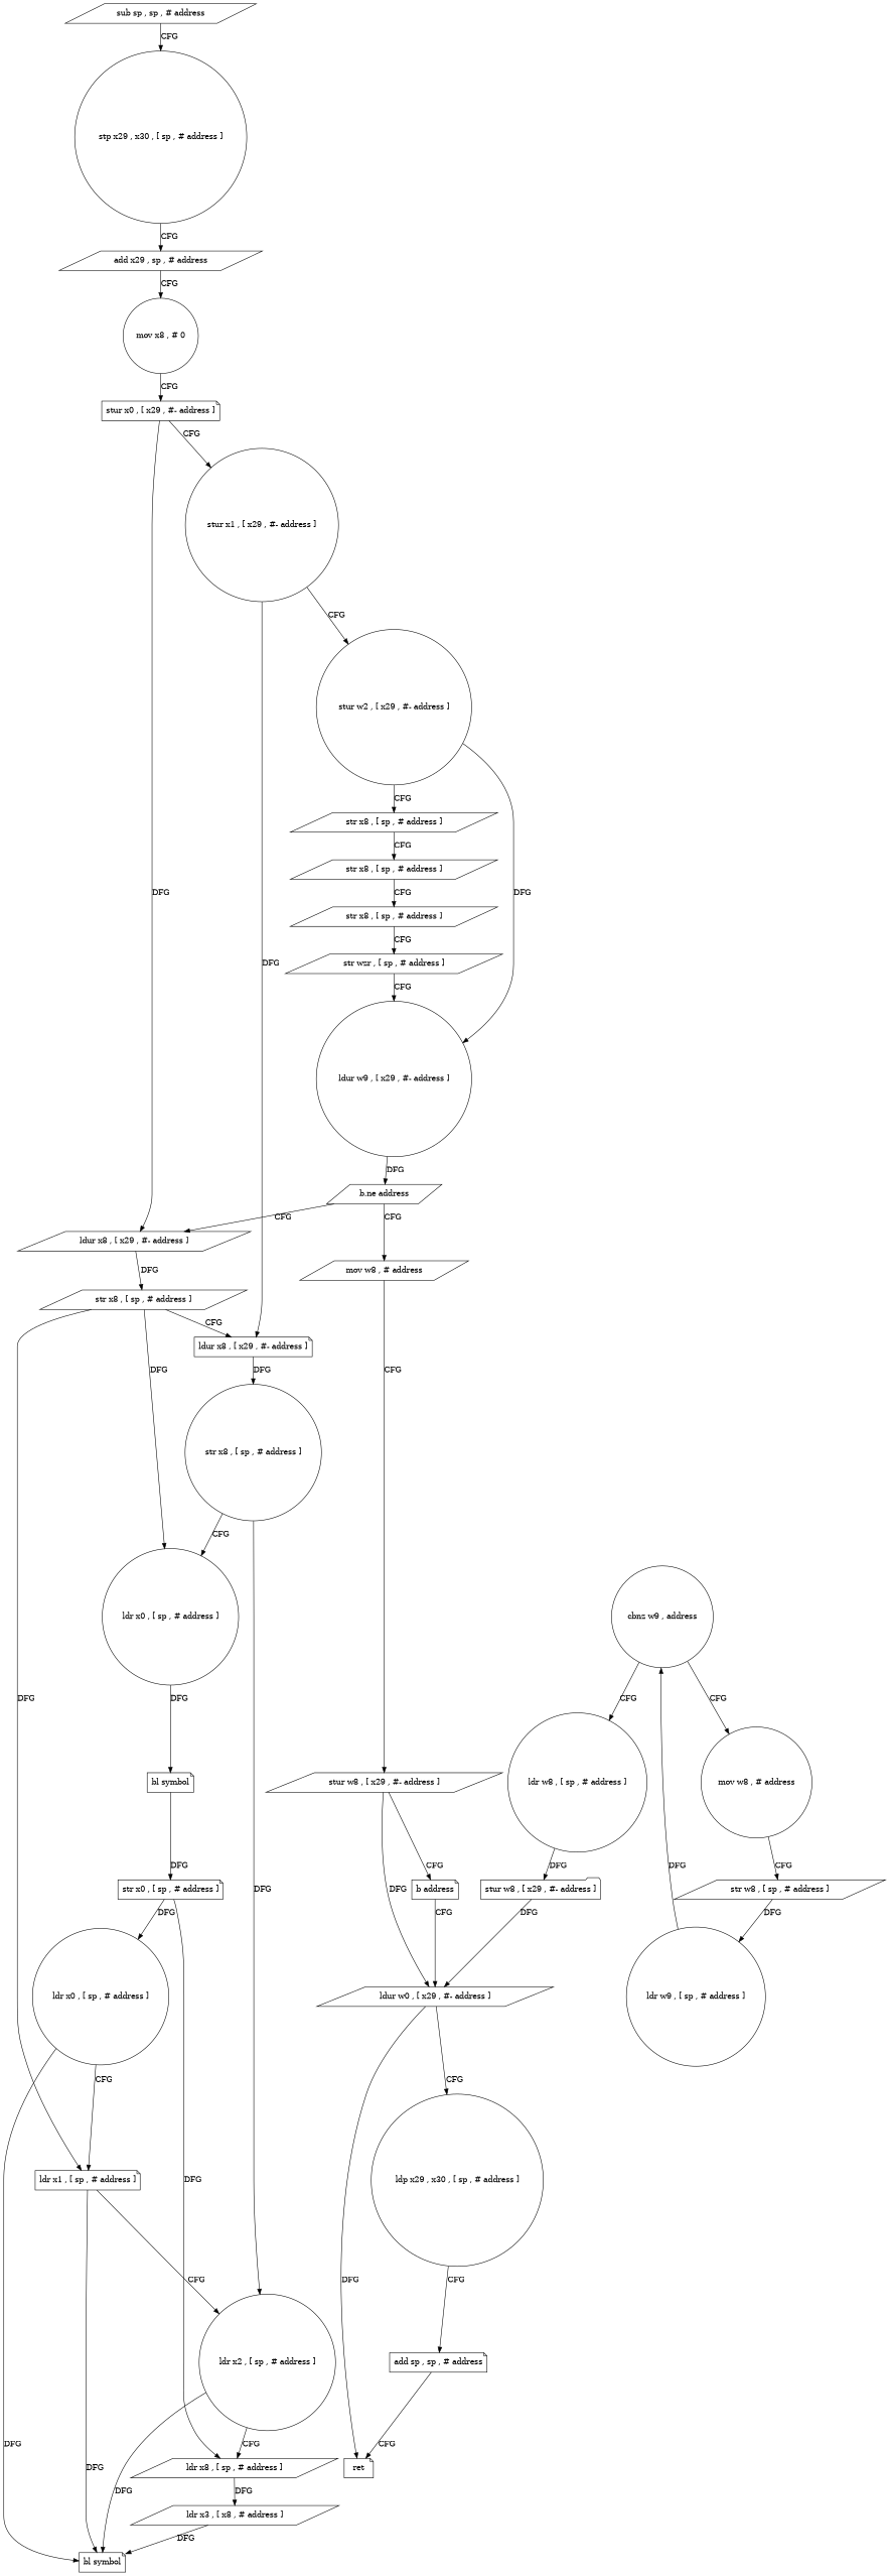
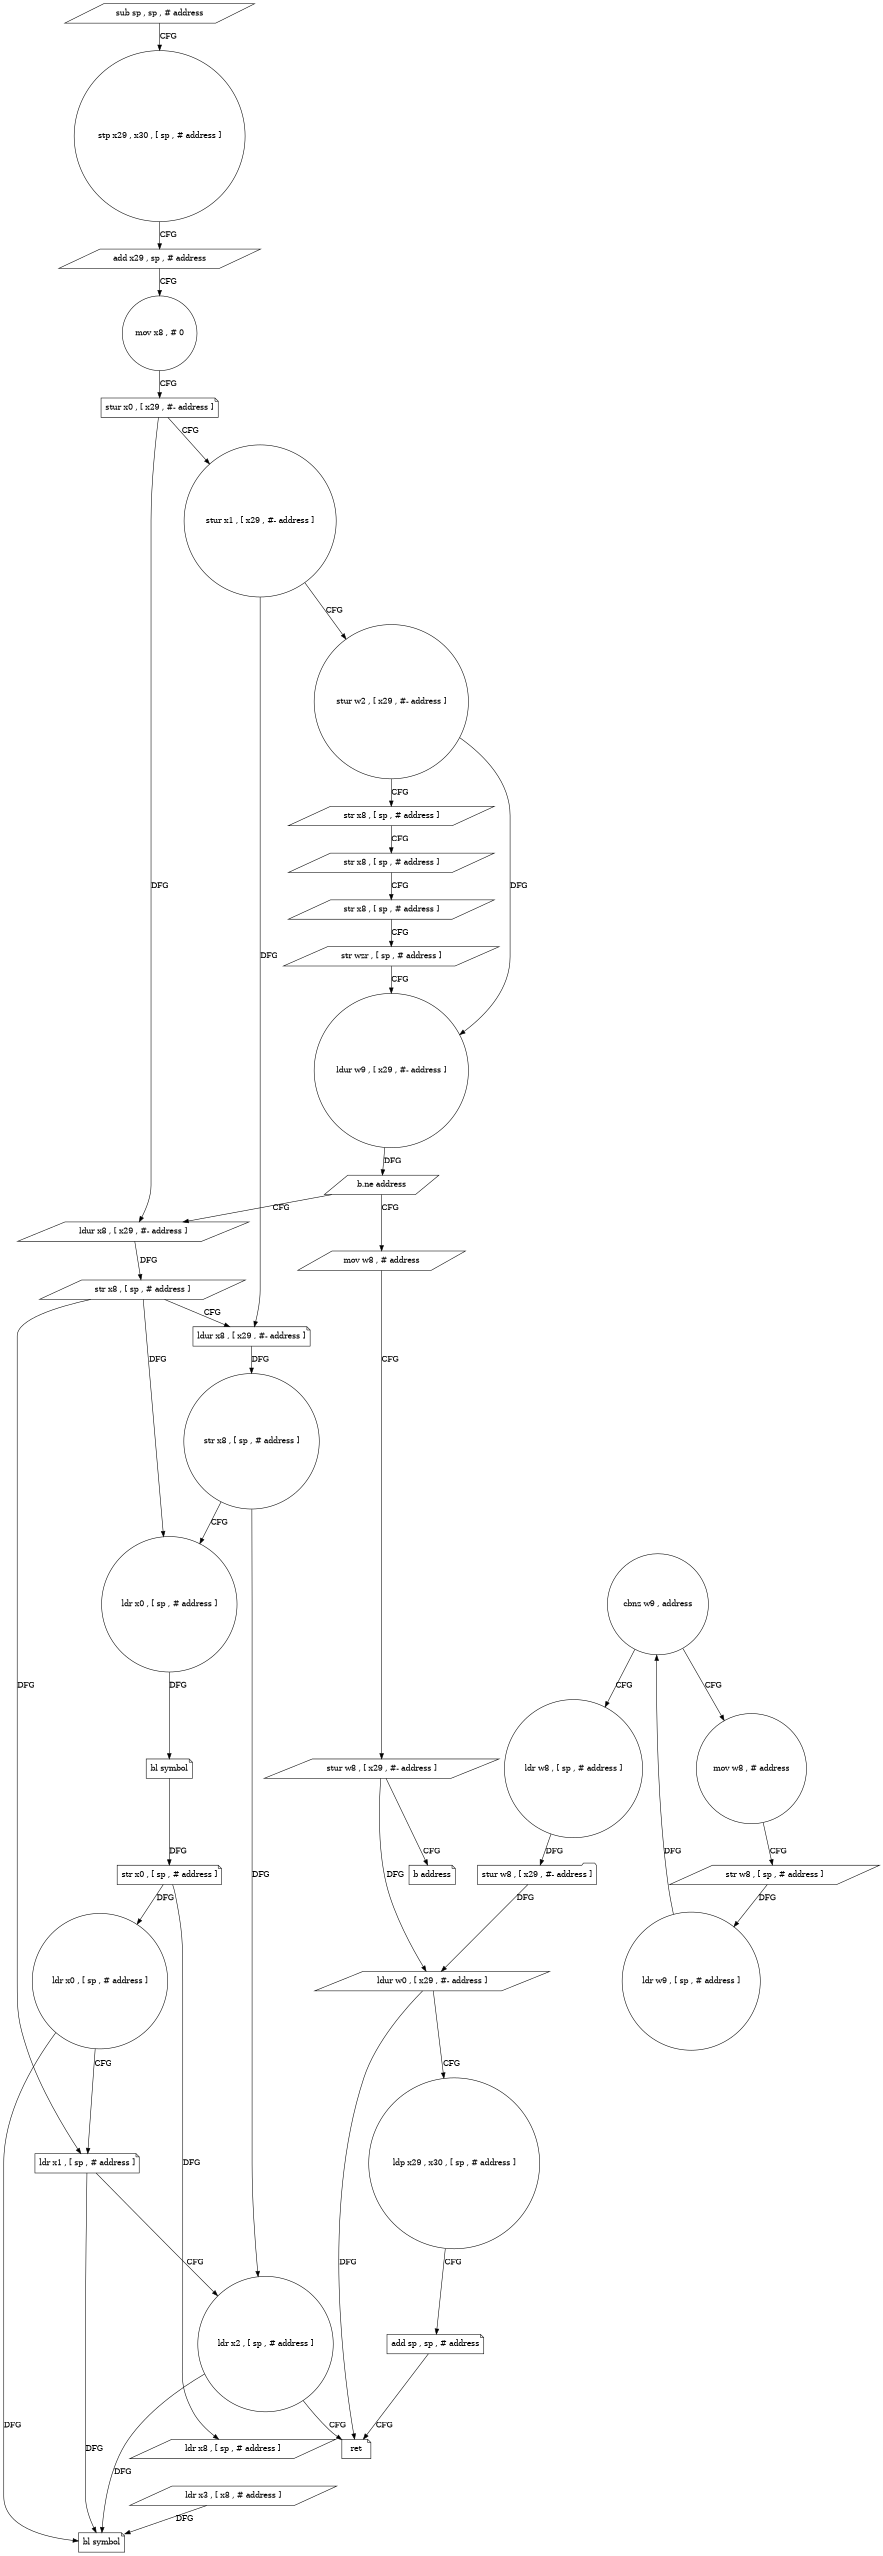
  digraph {
    node [shape=parallelogram]
    n1 [label="sub sp , sp , # address"]
    n2 [label="stp x29 , x30 , [ sp , # address ]" shape=circle]
    n3 [label="add x29 , sp , # address"]
    n4 [label="mov x8 , # 0" shape=circle]
    n5 [label="stur x0 , [ x29 , #- address ]" shape=note]
    n6 [label="stur x1 , [ x29 , #- address ]" shape=circle]
    n7 [label="ldur x8 , [ x29 , #- address ]"]
    n8 [label="stur w2 , [ x29 , #- address ]" shape=circle]
    n9 [label="ldur x8 , [ x29 , #- address ]" shape=note]
    n10 [label="str x8 , [ sp , # address ]"]
    n11 [label="str x8 , [ sp , # address ]"]
    n12 [label="ldur w9 , [ x29 , #- address ]" shape=circle]
    n13 [label="str x8 , [ sp , # address ]" shape=circle]
    n14 [label="str x8 , [ sp , # address ]"]
    n15 [label="b.ne address"]
    n16 [label="str x8 , [ sp , # address ]"]
    n17 [label="str wzr , [ sp , # address ]"]
    n18 [label="mov w8 , # address"]
    n19 [label="stur w8 , [ x29 , #- address ]"]
    n20 [label="ldr x0 , [ sp , # address ]" shape=circle]
    n21 [label="ldr x1 , [ sp , # address ]" shape=note]
    n22 [label="b address" shape=note]
    n23 [label="ldur w0 , [ x29 , #- address ]"]
    n24 [label="bl symbol" shape=note]
    n25 [label="ldr x2 , [ sp , # address ]" shape=circle]
    n26 [label="bl symbol" shape=note]
    n27 [label="ldr x8 , [ sp , # address ]"]
    n28 [label="str x0 , [ sp , # address ]" shape=note]
    n29 [label="ldr x0 , [ sp , # address ]" shape=circle]
    n30 [label="ldr x3 , [ x8 , # address ]"]
    n31 [label="ldr w9 , [ sp , # address ]" shape=circle]
    n32 [label="cbnz w9 , address" shape=circle]
    n33 [label="ldr w8 , [ sp , # address ]" shape=circle]
    n34 [label="stur w8 , [ x29 , #- address ]" shape=folder]
    n35 [label="mov w8 , # address" shape=circle]
    n36 [label="str w8 , [ sp , # address ]"]
    n37 [label="ldp x29 , x30 , [ sp , # address ]" shape=circle]
    n38 [label=ret shape=note]
    n39 [label="add sp , sp , # address" shape=note]
    n1 -> n2 [label=CFG]
    n2 -> n3 [label=CFG]
    n3 -> n4 [label=CFG]
    n4 -> n5 [label=CFG]
    n5 -> n6 [label=CFG]
    n5 -> n7 [label=DFG]
    n6 -> n8 [label=CFG]
    n6 -> n9 [label=DFG]
    n7 -> n10 [label=DFG]
    n8 -> n11 [label=CFG]
    n8 -> n12 [label=DFG]
    n9 -> n13 [label=DFG]
    n10 -> n9 [label=CFG]
    n10 -> n20 [label=DFG]
    n10 -> n21 [label=DFG]
    n11 -> n14 [label=CFG]
    n12 -> n15 [label=DFG]
    n13 -> n20 [label=CFG]
    n13 -> n25 [label=DFG]
    n14 -> n16 [label=CFG]
    n15 -> n7 [label=CFG]
    n15 -> n18 [label=CFG]
    n16 -> n17 [label=CFG]
    n17 -> n12 [label=CFG]
    n18 -> n19 [label=CFG]
    n19 -> n22 [label=CFG]
    n19 -> n23 [label=DFG]
    n20 -> n24 [label=DFG]
    n21 -> n25 [label=CFG]
    n21 -> n26 [label=DFG]
-   n22 -> n23 [label=CFG]
    n23 -> n37 [label=CFG]
    n23 -> n38 [label=DFG]
    n24 -> n28 [label=DFG]
    n25 -> n26 [label=DFG]
-   n25 -> n27 [label=CFG]
-   n27 -> n30 [label=DFG]
+   n25 -> n38 [label=CFG]
    n28 -> n27 [label=DFG]
    n28 -> n29 [label=DFG]
    n29 -> n21 [label=CFG]
    n29 -> n26 [label=DFG]
    n30 -> n26 [label=DFG]
    n31 -> n32 [label=DFG]
    n32 -> n33 [label=CFG]
    n32 -> n35 [label=CFG]
    n33 -> n34 [label=DFG]
    n34 -> n23 [label=DFG]
    n35 -> n36 [label=CFG]
    n36 -> n31 [label=DFG]
    n37 -> n39 [label=CFG]
    n39 -> n38 [label=CFG]
  }
